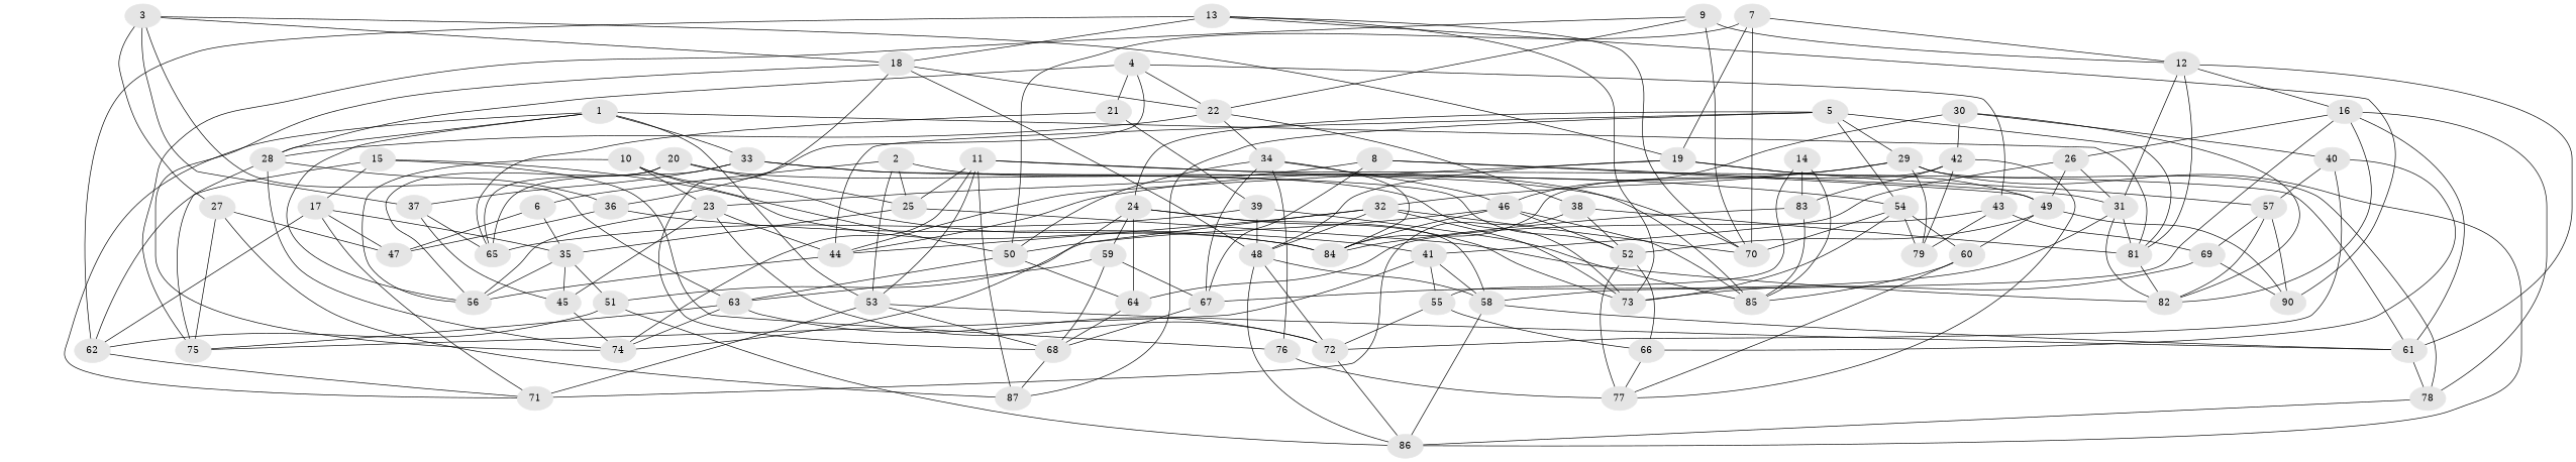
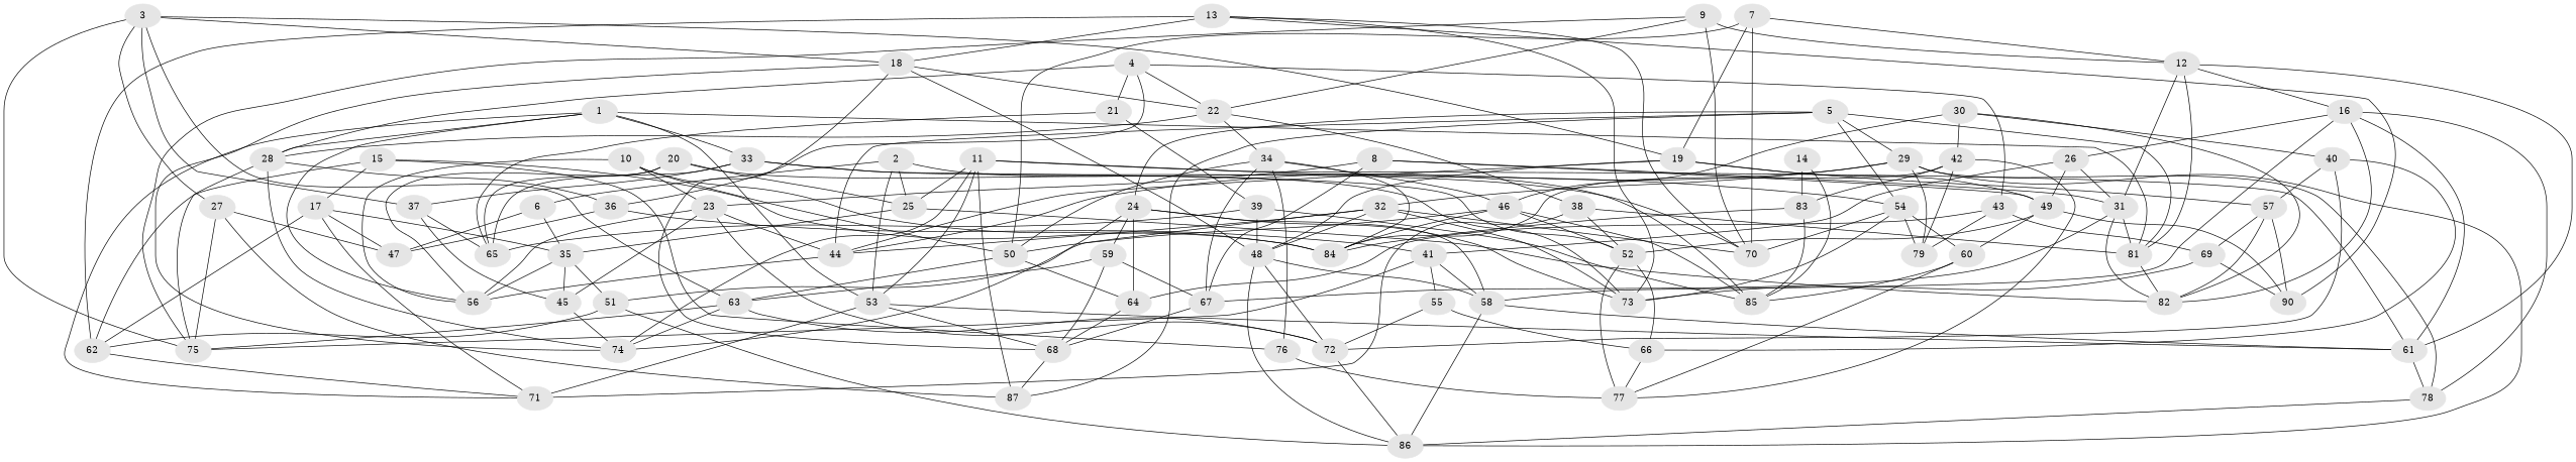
  graph {
    node [color=gray90 style=filled]
    edge [weight=1.0]
    1
    28
    33
    53
    56
    71
    81
    75
    36
    74
    37
    70
    65
    52
    61
    68
    82
    2
    6
    25
    85
    35
    47
    3
    18
    19
    27
    63
    22
    48
    44
    49
    57
    87
    45
    72
    4
    21
    43
    39
    34
    38
    41
    64
    79
    69
    5
    24
    29
    54
    73
    58
    59
    78
    32
    86
    60
    51
    7
    12
    50
    31
    16
    8
    23
    67
    n67 [label=90]
    9
    10
    84
    11
    26
    13
    62
    14
    55
    83
    66
    15
    17
    76
    77
    20
    46
    30
    40
    42
    1 -- 28
    1 -- 33
    1 -- 53
    1 -- 56
    1 -- 71
    1 -- 81
    28 -- 75
    28 -- 36
    28 -- 74
    33 -- 37
    33 -- 70
    33 -- 65 [weight=2.0]
    33 -- 52
    53 -- 71 [weight=2.0]
    53 -- 61
    53 -- 68
    81 -- 82
    36 -- 47
    36 -- 41
    37 -- 65
    37 -- 45
    52 -- 66
    52 -- 77
    61 -- 78
    68 -- 87
    2 -- 53
    2 -- 6
    2 -- 25
    2 -- 85
    6 -- 35
    6 -- 47 [weight=2.0]
    25 -- 82
    25 -- 35
    35 -- 56
    35 -- 45
    35 -- 51
+   3 -- 75
    3 -- 37
    3 -- 18
    3 -- 19
    3 -- 27
    3 -- 63
    18 -- 74
    18 -- 68
    18 -- 22
    18 -- 48
    19 -- 48
    19 -- 44
    19 -- 49
    19 -- 57
    27 -- 75
    27 -- 47
    27 -- 87
    63 -- 75
    63 -- 74
    63 -- 72
    22 -- 28
    22 -- 34
    22 -- 38
    48 -- 72
    48 -- 58
    48 -- 86
    44 -- 56
    49 -- 52
    49 -- 60
    49 -- n67
    57 -- 82
    57 -- 69 [weight=2.0]
    57 -- n67
    45 -- 74
    72 -- 86
    4 -- 28
    4 -- 36
    4 -- 22
    4 -- 21 [weight=2.0]
    4 -- 43
    21 -- 65
    21 -- 39
    43 -- 64
    43 -- 79
    43 -- 69 [weight=2.0]
    39 -- 65
    39 -- 85
    39 -- 48
    34 -- 50
    34 -- 67
    34 -- 84
    34 -- 76
    34 -- 46
    38 -- 71
    38 -- 81
    38 -- 52
    41 -- 75
    41 -- 58
    41 -- 55
    64 -- 68
    69 -- 73
    69 -- n67
    5 -- 81
    5 -- 44
    5 -- 87
    5 -- 24
    5 -- 29
    5 -- 54
    24 -- 74
    24 -- 64
    24 -- 73
    24 -- 58
    24 -- 59
    29 -- 44
    29 -- 79
    29 -- 78
    29 -- 32
    29 -- 86
    54 -- 70
    54 -- 79
    54 -- 73
    54 -- 60
    58 -- 61
    58 -- 86
    59 -- 68
    59 -- 63
    59 -- 67
    78 -- 86
    32 -- 70
    32 -- 48
    32 -- 44
    32 -- 73
    32 -- 51
    60 -- 85
    60 -- 77
    51 -- 86
    51 -- 62
    7 -- 70
    7 -- 19
    7 -- 12
    7 -- 50
    12 -- 81
    12 -- 61
    12 -- 31
    12 -- 16
    50 -- 63
    50 -- 64
    31 -- 81
    31 -- 82
    31 -- 67
    16 -- 61
    16 -- 82
    16 -- 58
    16 -- 78
    16 -- 26
    8 -- 49
    8 -- 31
    8 -- 23
    8 -- 67
    23 -- 56
    23 -- 44
    23 -- 45
    23 -- 72
    67 -- 68
    9 -- 75
    9 -- 70
    9 -- 22
    9 -- 12
    10 -- 56
    10 -- 50
    10 -- 23
    10 -- 84
    11 -- 53
    11 -- 74
    11 -- 61
    11 -- 25
    11 -- 87
    11 -- 54
    26 -- 49
    26 -- 41
    26 -- 31
    13 -- 70
    13 -- 18
    13 -- 73
    13 -- n67
    13 -- 62 [weight=2.0]
    62 -- 71
    14 -- 85
-   14 -- 55
    14 -- 83 [weight=2.0]
    55 -- 72
    55 -- 66
    83 -- 85
    83 -- 84
    66 -- 77
    15 -- 84
    15 -- 62
    15 -- 17
    15 -- 76
    17 -- 71
    17 -- 35
    17 -- 47 [weight=2.0]
    17 -- 62
    76 -- 77 [weight=2.0]
    20 -- 56
    20 -- 65
    20 -- 25
    20 -- 73
    46 -- 52
    46 -- 85
    46 -- 50
    46 -- 84
    30 -- 82
    30 -- 46
    30 -- 40
    30 -- 42
    40 -- 57
    40 -- 72
    40 -- 66
    42 -- 79
    42 -- 84
    42 -- 83 [weight=2.0]
    42 -- 77
  }
